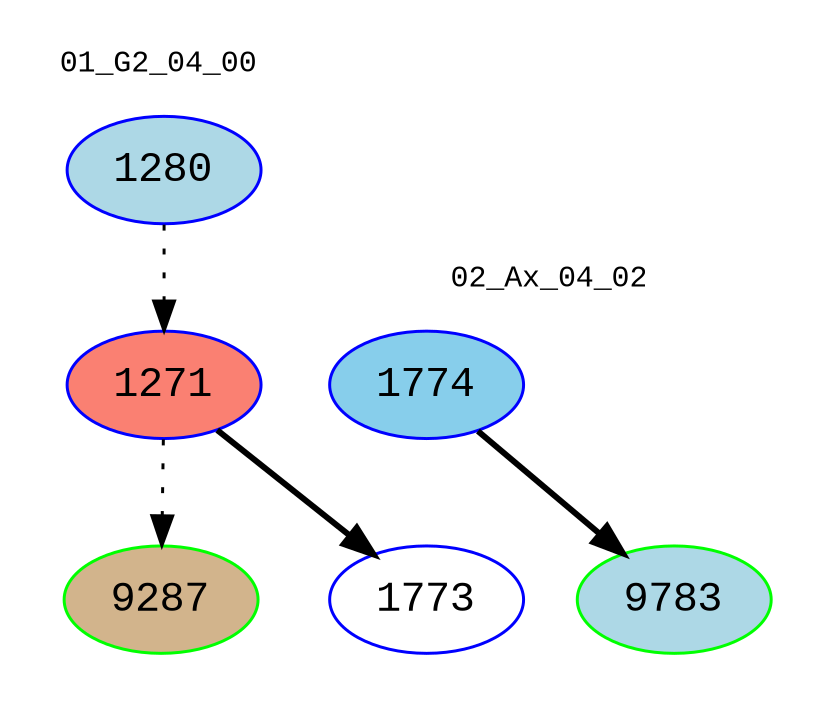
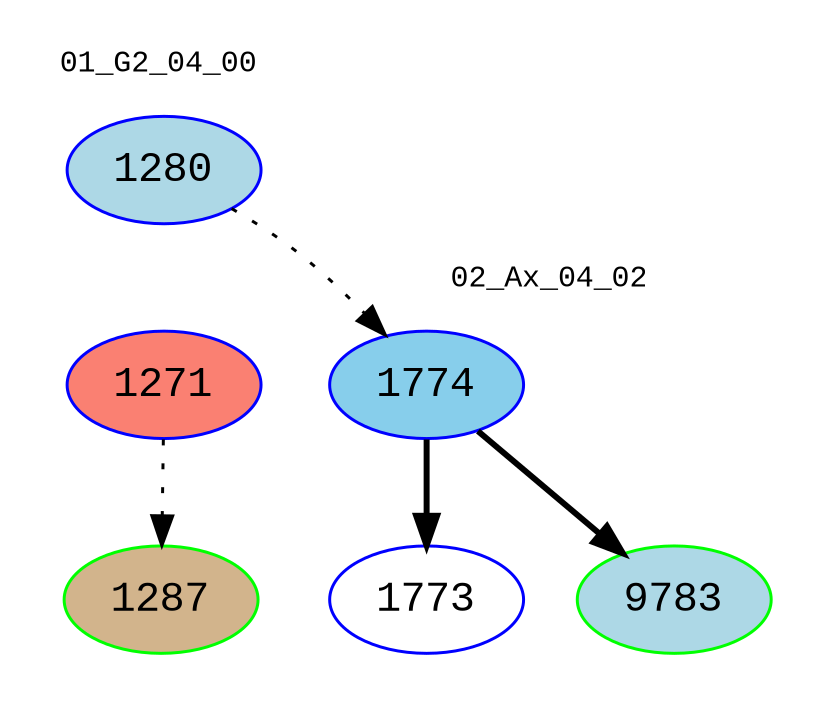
  digraph {
    fontname="Liberation Mono"
    node [color=blue fillcolor=lightblue fontname="Liberation Mono" style=filled]
    edge [color=black fontname="Liberation Mono" style=bold]
    n1 [fillcolor=skyblue label=1774]
    n2 [fillcolor=white label=1773]
    n3 [color=green label=9783]
    n4 [label=1280]
    n5 [fillcolor=salmon label=1271]
-   n6 [color=green fillcolor=tan label=9287]
+   n6 [color=green fillcolor=tan label=1287]
    subgraph cluster_1 {
      color=white
      fontsize=10
      label="02_Ax_04_02"
      n1
      n2
      n3
    }
    subgraph cluster_2 {
      color=white
      fontsize=10
      label="01_G2_04_00"
      n4
      n5
      n6
    }
-   n5 -> n2
+   n1 -> n2
    n1 -> n3
-   n4 -> n5 [style=dotted]
+   n4 -> n1 [style=dotted]
    n5 -> n6 [style=dotted]
  }
